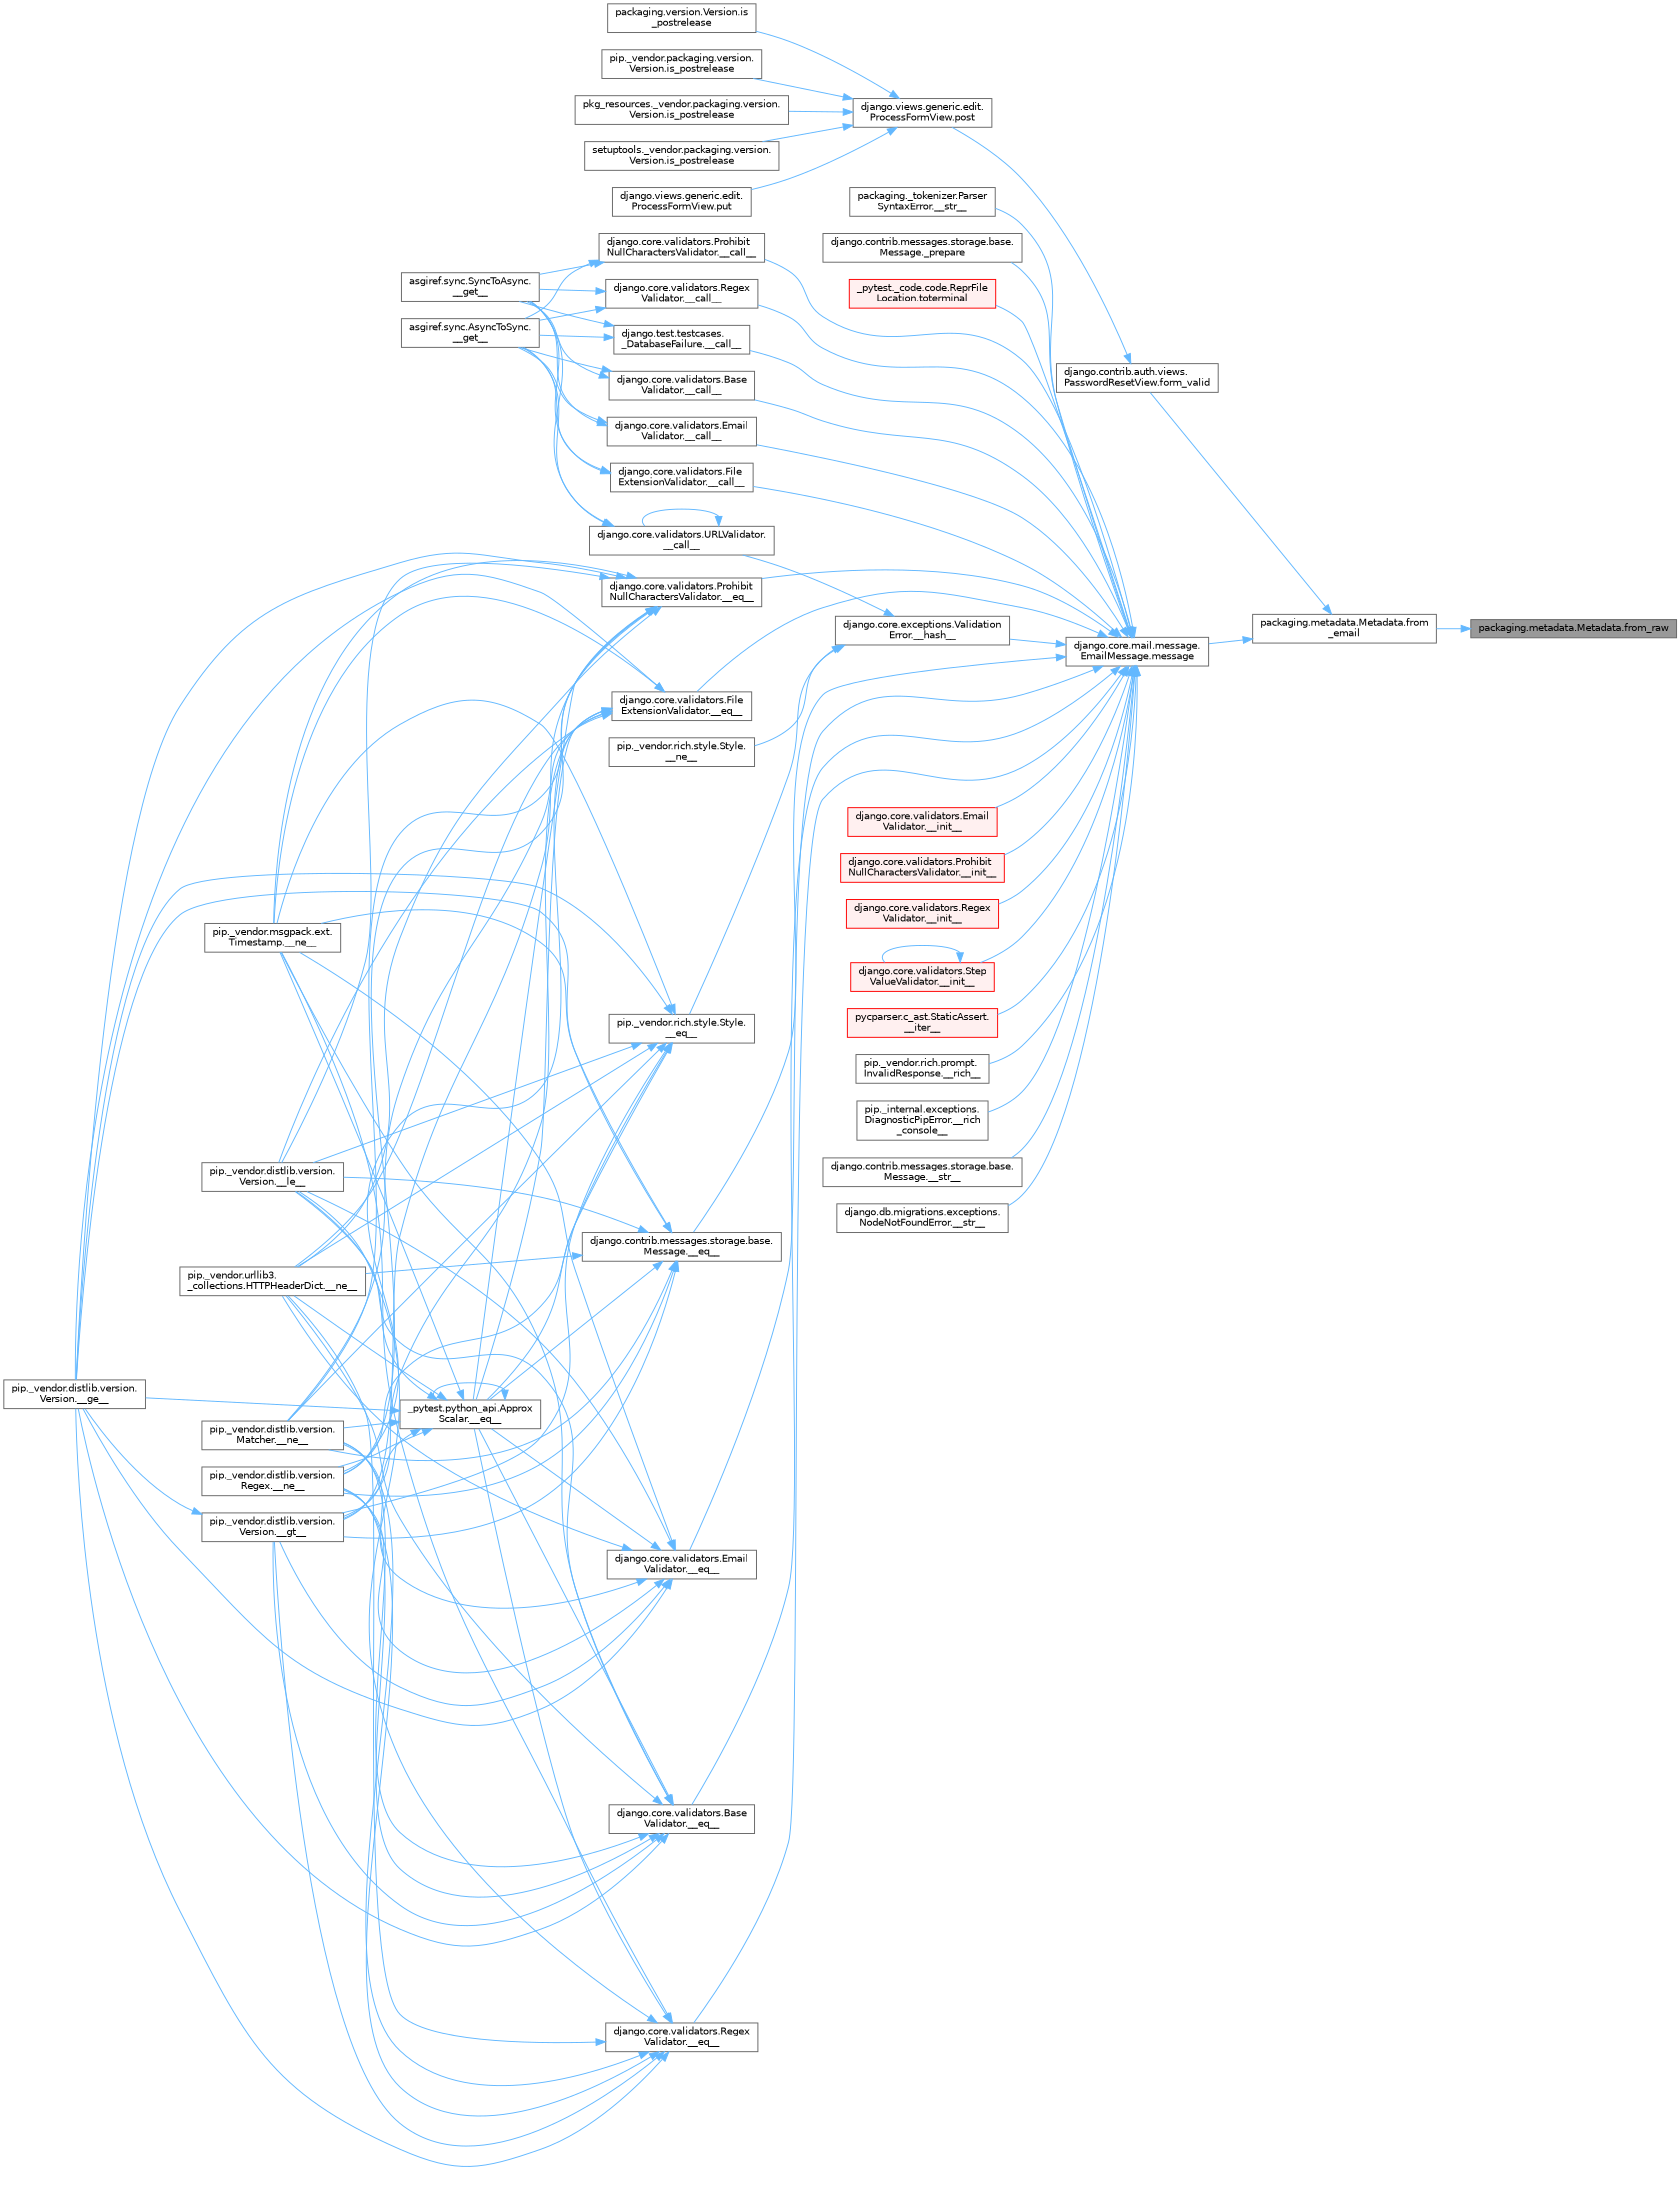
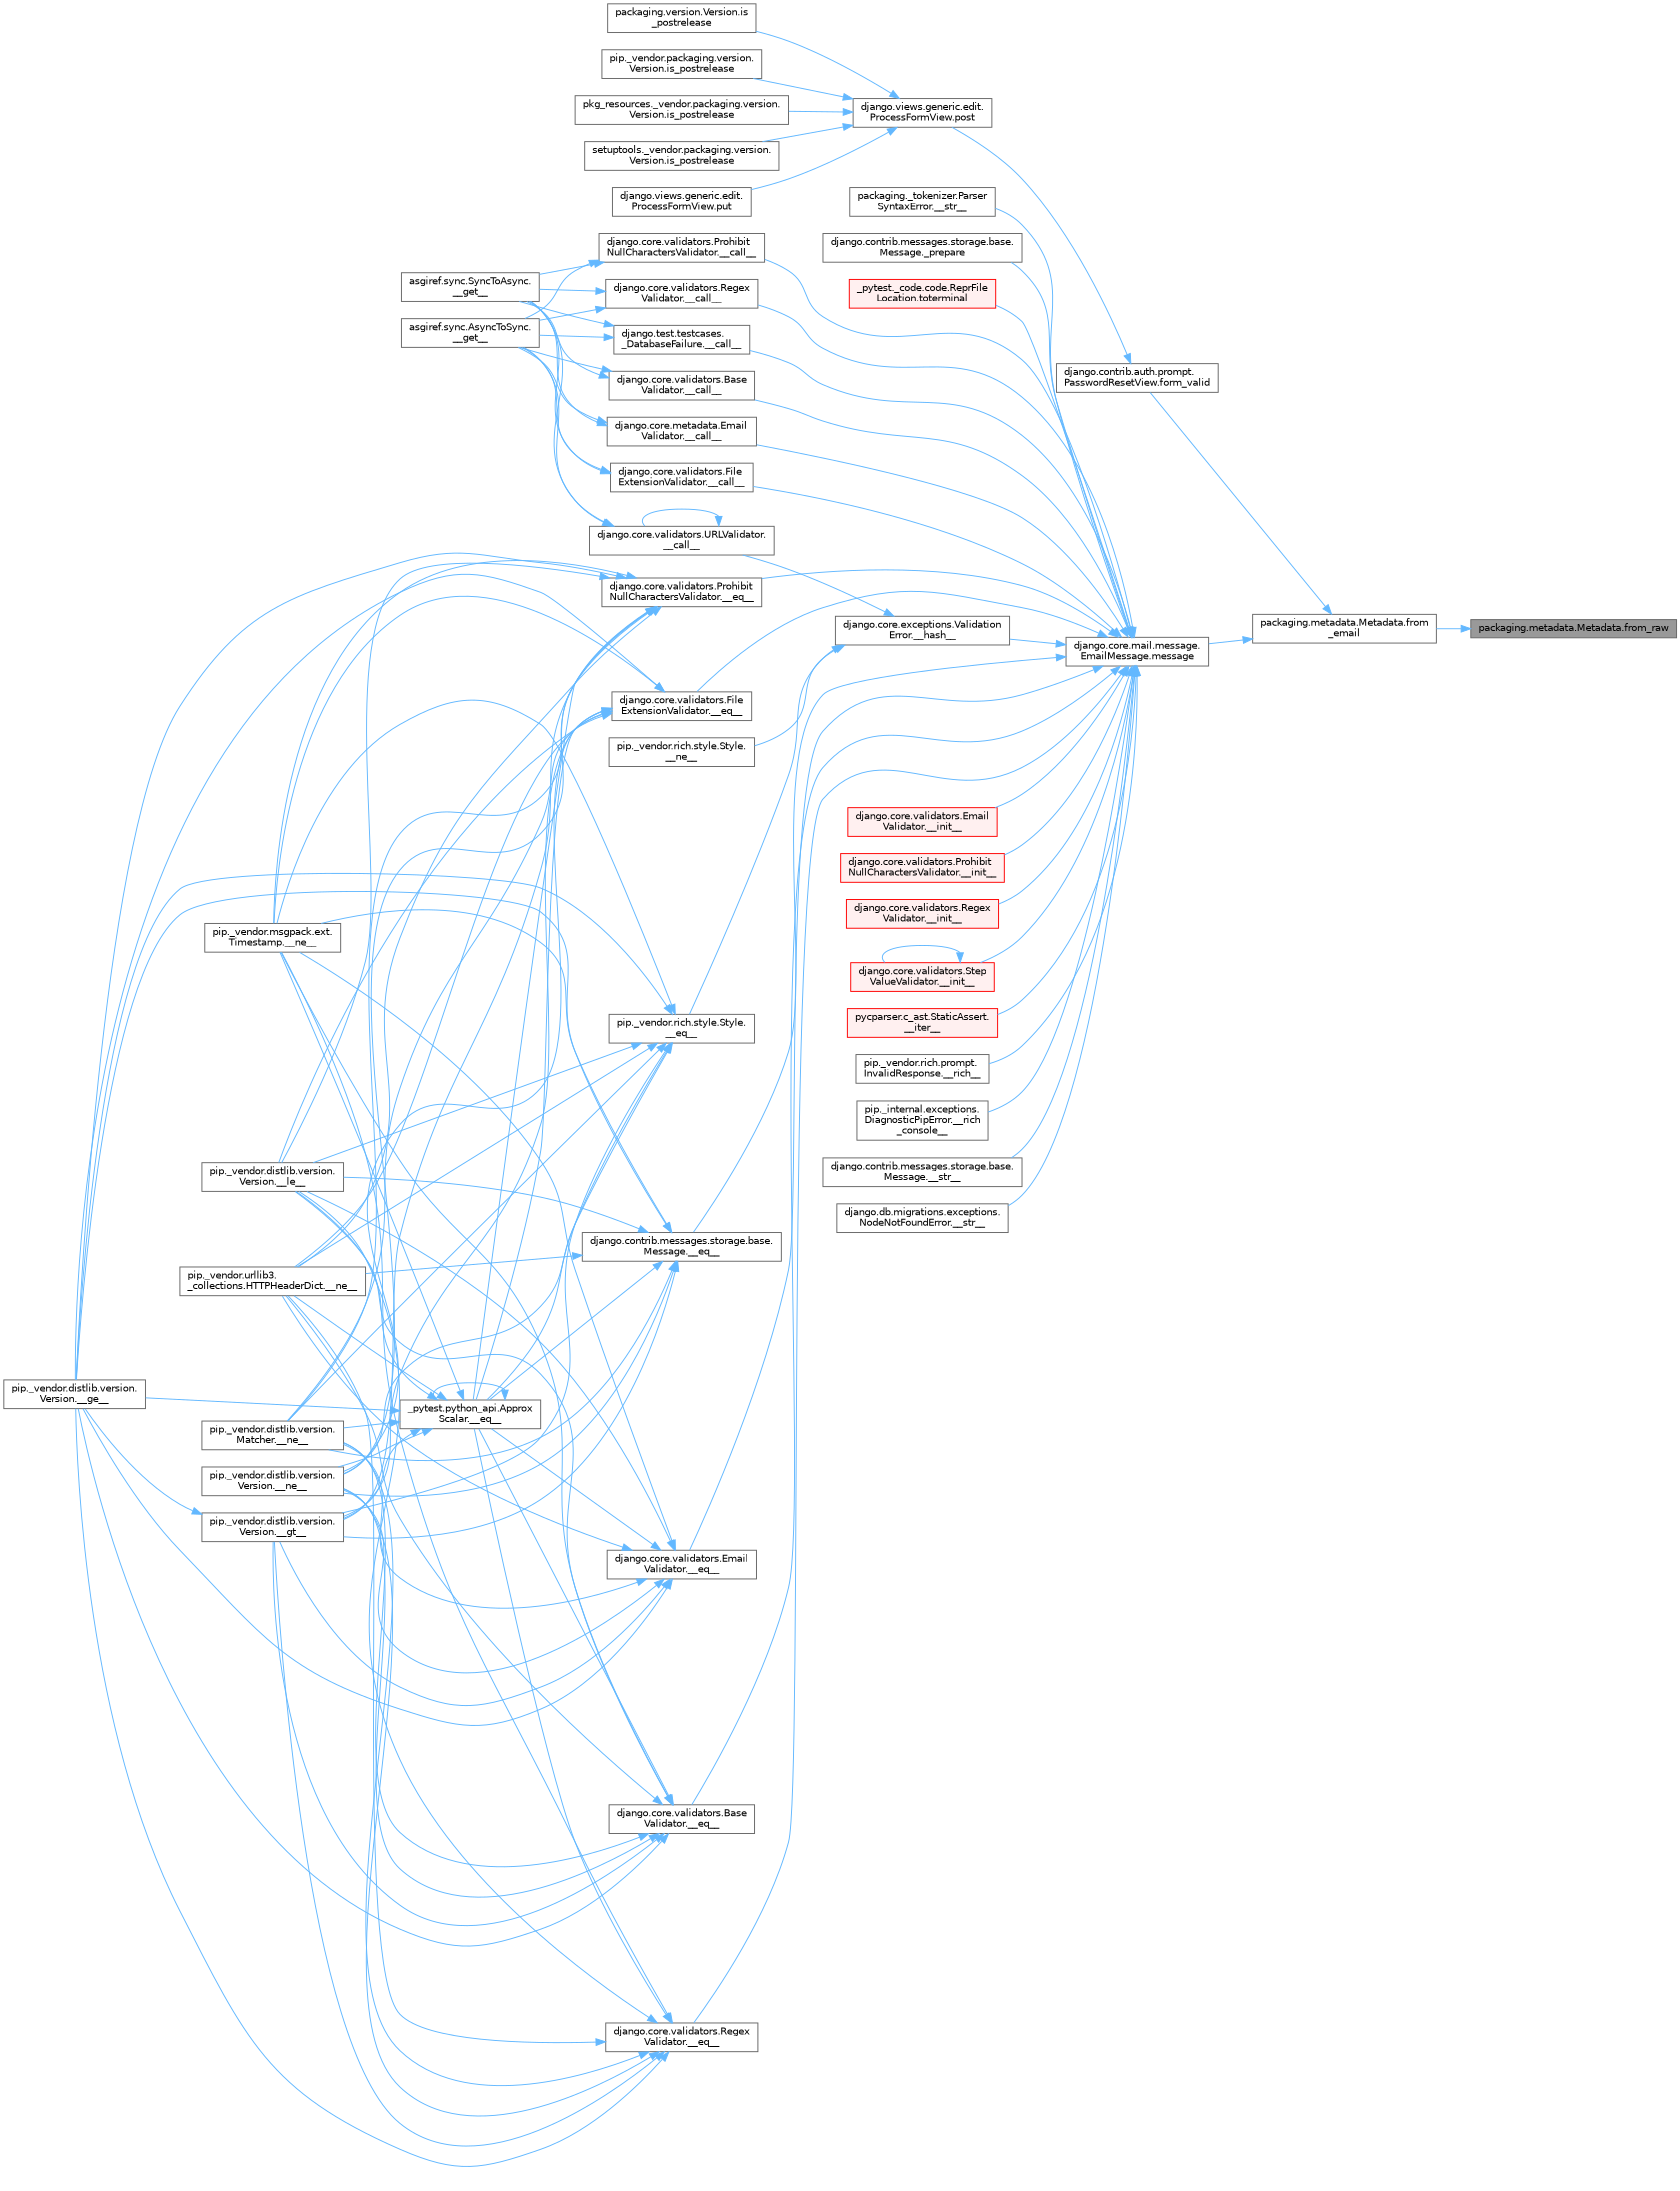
  digraph {
    rankdir=RL
    node [color=grey40 fillcolor=white fontname=Helvetica fontsize=10 shape=box style=filled]
    edge [color=steelblue1 dir=back fontname=Helvetica fontsize=10 labelfontname=Helvetica labelfontsize=10 style=solid]
    n1 [color=gray40 fillcolor=grey60 fontcolor=black height=0.2 label="packaging.metadata.Metadata.from_raw" width=0.4]
    n2 [height=0.2 label="packaging.metadata.Metadata.from\l_email" width=0.4]
-   n3 [height=0.2 label="django.contrib.auth.views.\lPasswordResetView.form_valid" width=0.4]
+   n3 [height=0.2 label="django.contrib.auth.prompt.\lPasswordResetView.form_valid" width=0.4]
    n4 [height=0.2 label="django.core.mail.message.\lEmailMessage.message" width=0.4]
    n5 [height=0.2 label="django.views.generic.edit.\lProcessFormView.post" width=0.4]
    n6 [height=0.2 label="django.core.validators.Base\lValidator.__call__" width=0.4]
-   n7 [height=0.2 label="django.core.validators.Email\lValidator.__call__" width=0.4]
+   n7 [height=0.2 label="django.core.metadata.Email\lValidator.__call__" width=0.4]
    n8 [height=0.2 label="django.core.validators.File\lExtensionValidator.__call__" width=0.4]
    n9 [height=0.2 label="django.core.validators.Prohibit\lNullCharactersValidator.__call__" width=0.4]
    n10 [height=0.2 label="django.core.validators.Regex\lValidator.__call__" width=0.4]
    n11 [height=0.2 label="django.test.testcases.\l_DatabaseFailure.__call__" width=0.4]
    n12 [height=0.2 label="django.contrib.messages.storage.base.\lMessage.__eq__" width=0.4]
    n13 [height=0.2 label="django.core.validators.Base\lValidator.__eq__" width=0.4]
    n14 [height=0.2 label="django.core.validators.Email\lValidator.__eq__" width=0.4]
    n15 [height=0.2 label="django.core.validators.File\lExtensionValidator.__eq__" width=0.4]
    n16 [height=0.2 label="django.core.validators.Prohibit\lNullCharactersValidator.__eq__" width=0.4]
    n17 [height=0.2 label="django.core.validators.Regex\lValidator.__eq__" width=0.4]
    n18 [height=0.2 label="django.core.exceptions.Validation\lError.__hash__" width=0.4]
    n19 [color=red fillcolor="#FFF0F0" height=0.2 label="django.core.validators.Email\lValidator.__init__" width=0.4]
    n20 [color=red fillcolor="#FFF0F0" height=0.2 label="django.core.validators.Prohibit\lNullCharactersValidator.__init__" width=0.4]
    n21 [color=red fillcolor="#FFF0F0" height=0.2 label="django.core.validators.Regex\lValidator.__init__" width=0.4]
    n22 [color=red fillcolor="#FFF0F0" height=0.2 label="django.core.validators.Step\lValueValidator.__init__" width=0.4]
    n23 [color=red fillcolor="#FFF0F0" height=0.2 label="pycparser.c_ast.StaticAssert.\l__iter__" width=0.4]
    n24 [height=0.2 label="pip._vendor.rich.prompt.\lInvalidResponse.__rich__" width=0.4]
    n25 [height=0.2 label="pip._internal.exceptions.\lDiagnosticPipError.__rich\l_console__" width=0.4]
    n26 [height=0.2 label="django.contrib.messages.storage.base.\lMessage.__str__" width=0.4]
    n27 [height=0.2 label="django.db.migrations.exceptions.\lNodeNotFoundError.__str__" width=0.4]
    n28 [height=0.2 label="packaging._tokenizer.Parser\lSyntaxError.__str__" width=0.4]
    n29 [height=0.2 label="django.contrib.messages.storage.base.\lMessage._prepare" width=0.4]
    n30 [color=red fillcolor="#FFF0F0" height=0.2 label="_pytest._code.code.ReprFile\lLocation.toterminal" width=0.4]
    n31 [height=0.2 label="packaging.version.Version.is\l_postrelease" width=0.4]
    n32 [height=0.2 label="pip._vendor.packaging.version.\lVersion.is_postrelease" width=0.4]
    n33 [height=0.2 label="pkg_resources._vendor.packaging.version.\lVersion.is_postrelease" width=0.4]
    n34 [height=0.2 label="setuptools._vendor.packaging.version.\lVersion.is_postrelease" width=0.4]
    n35 [height=0.2 label="django.views.generic.edit.\lProcessFormView.put" width=0.4]
    n36 [height=0.2 label="asgiref.sync.AsyncToSync.\l__get__" width=0.4]
    n37 [height=0.2 label="asgiref.sync.SyncToAsync.\l__get__" width=0.4]
    n38 [height=0.2 label="django.core.validators.URLValidator.\l__call__" width=0.4]
    n39 [height=0.2 label="_pytest.python_api.Approx\lScalar.__eq__" width=0.4]
    n40 [height=0.2 label="pip._vendor.distlib.version.\lVersion.__ge__" width=0.4]
    n41 [height=0.2 label="pip._vendor.distlib.version.\lVersion.__gt__" width=0.4]
    n42 [height=0.2 label="pip._vendor.distlib.version.\lVersion.__le__" width=0.4]
    n43 [height=0.2 label="pip._vendor.distlib.version.\lMatcher.__ne__" width=0.4]
-   n44 [height=0.2 label="pip._vendor.distlib.version.\lRegex.__ne__" width=0.4]
+   n44 [height=0.2 label="pip._vendor.distlib.version.\lVersion.__ne__" width=0.4]
    n45 [height=0.2 label="pip._vendor.msgpack.ext.\lTimestamp.__ne__" width=0.4]
    n46 [height=0.2 label="pip._vendor.urllib3.\l_collections.HTTPHeaderDict.__ne__" width=0.4]
    n47 [height=0.2 label="pip._vendor.rich.style.Style.\l__eq__" width=0.4]
    n48 [height=0.2 label="pip._vendor.rich.style.Style.\l__ne__" width=0.4]
    n1 -> n2
    n2 -> n3
    n2 -> n4
    n3 -> n5
    n4 -> n6
    n4 -> n7
    n4 -> n8
    n4 -> n9
    n4 -> n10
    n4 -> n11
    n4 -> n12
    n4 -> n13
    n4 -> n14
    n4 -> n15
    n4 -> n16
    n4 -> n17
    n4 -> n18
    n4 -> n19
    n4 -> n20
    n4 -> n21
    n4 -> n22
    n4 -> n23
    n4 -> n24
    n4 -> n25
    n4 -> n26
    n4 -> n27
    n4 -> n28
    n4 -> n29
    n4 -> n30
    n5 -> n31
    n5 -> n32
    n5 -> n33
    n5 -> n34
    n5 -> n35
    n6 -> n36
    n6 -> n37
    n7 -> n36
    n7 -> n37
    n8 -> n36
    n8 -> n37
    n9 -> n36
    n9 -> n37
    n10 -> n36
    n10 -> n37
    n11 -> n36
    n11 -> n37
    n12 -> n39
    n12 -> n40
    n12 -> n41
    n12 -> n42
    n12 -> n43
    n12 -> n44
    n12 -> n45
    n12 -> n46
    n13 -> n39
    n13 -> n40
    n13 -> n41
    n13 -> n42
    n13 -> n43
    n13 -> n44
    n13 -> n45
    n13 -> n46
    n14 -> n39
    n14 -> n40
    n14 -> n41
    n14 -> n42
    n14 -> n43
    n14 -> n44
    n14 -> n45
    n14 -> n46
    n15 -> n39
    n15 -> n40
    n15 -> n41
    n15 -> n42
    n15 -> n43
    n15 -> n44
    n15 -> n45
    n15 -> n46
    n16 -> n39
    n16 -> n40
    n16 -> n41
    n16 -> n42
    n16 -> n43
    n16 -> n44
    n16 -> n45
    n16 -> n46
    n17 -> n39
    n17 -> n40
    n17 -> n41
    n17 -> n42
    n17 -> n43
    n17 -> n44
    n17 -> n45
    n17 -> n46
    n18 -> n38
    n18 -> n47
    n18 -> n48
    n22 -> n22
    n38 -> n36
    n38 -> n37
    n38 -> n38
    n39 -> n39
    n39 -> n40
    n39 -> n41
    n39 -> n42
    n39 -> n43
    n39 -> n44
    n39 -> n45
    n39 -> n46
    n41 -> n40
    n47 -> n39
    n47 -> n40
    n47 -> n41
    n47 -> n42
    n47 -> n43
    n47 -> n44
    n47 -> n45
    n47 -> n46
  }
